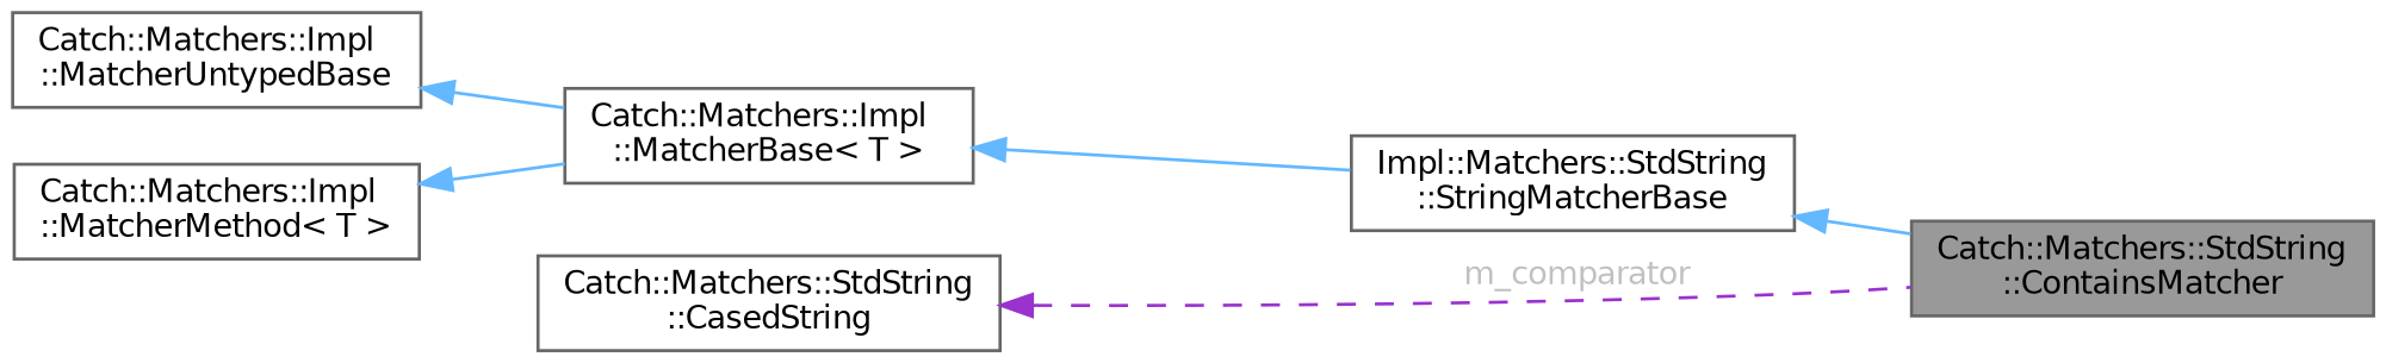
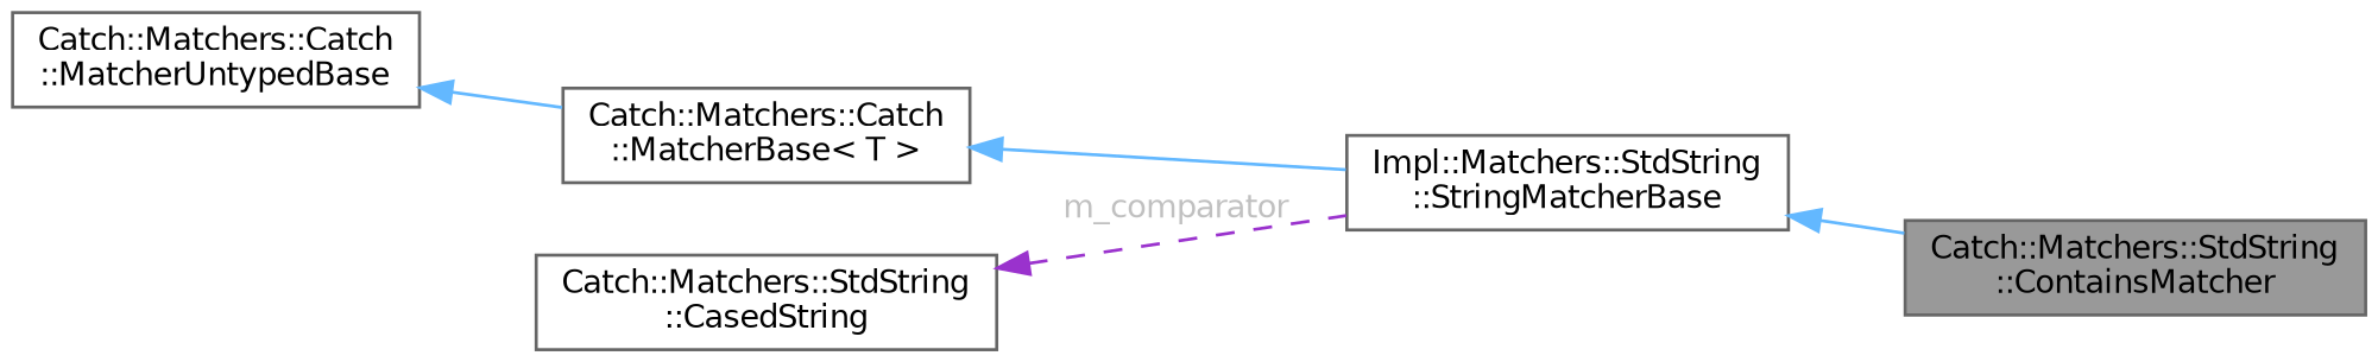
  digraph {
    rankdir=LR
    node [color=gray40 fillcolor=white fontname=Helvetica fontsize=10 shape=box style=filled]
    edge [color=steelblue1 dir=back fontname=Helvetica fontsize=10 labelfontname=Helvetica labelfontsize=10 style=solid]
    n1 [fillcolor=grey60 fontcolor=black height=0.2 label="Catch::Matchers::StdString\l::ContainsMatcher" width=0.4]
    n2 [height=0.2 label="Impl::Matchers::StdString\l::StringMatcherBase" width=0.4]
-   n3 [height=0.2 label="Catch::Matchers::Impl\l::MatcherBase\< T \>" width=0.4]
-   n4 [height=0.2 label="Catch::Matchers::Impl\l::MatcherUntypedBase" width=0.4]
-   n5 [height=0.2 label="Catch::Matchers::Impl\l::MatcherMethod\< T \>" width=0.4]
+   n3 [height=0.2 label="Catch::Matchers::Catch\l::MatcherBase\< T \>" width=0.4]
+   n4 [height=0.2 label="Catch::Matchers::Catch\l::MatcherUntypedBase" width=0.4]
    n6 [height=0.2 label="Catch::Matchers::StdString\l::CasedString" width=0.4]
    n2 -> n1
    n3 -> n2
    n4 -> n3
-   n5 -> n3
-   n6 -> n1 [color=darkorchid3 fontcolor=grey label=" m_comparator" style=dashed]
+   n6 -> n2 [color=darkorchid3 fontcolor=grey label=" m_comparator" style=dashed]
  }
